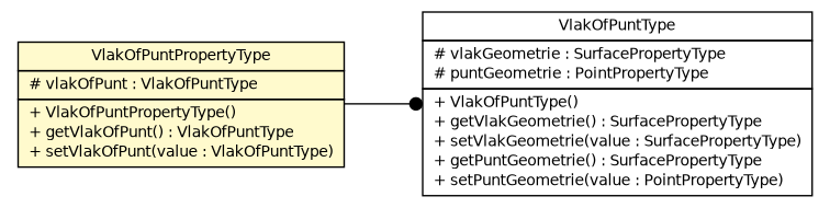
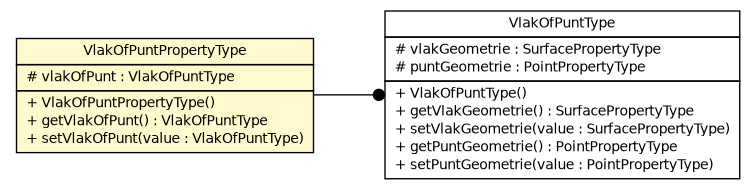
  digraph {
    nodesep=0.25
    ranksep=0.5
    rankdir=LR
    node [fontcolor=black fontname=Helvetica fontsize=10.0 shape=plaintext]
-   n1 [label=<<table title="nl.b3p.topnl.top100nl.VlakOfPuntType" border="0" cellborder="1" cellspacing="0" cellpadding="2" port="p" href="./VlakOfPuntType.html"> 		<tr><td><table border="0" cellspacing="0" cellpadding="1"> <tr><td align="center" balign="center"> VlakOfPuntType </td></tr> 		</table></td></tr> 		<tr><td><table border="0" cellspacing="0" cellpadding="1"> <tr><td align="left" balign="left"> # vlakGeometrie : SurfacePropertyType </td></tr> <tr><td align="left" balign="left"> # puntGeometrie : PointPropertyType </td></tr> 		</table></td></tr> 		<tr><td><table border="0" cellspacing="0" cellpadding="1"> <tr><td align="left" balign="left"> + VlakOfPuntType() </td></tr> <tr><td align="left" balign="left"> + getVlakGeometrie() : SurfacePropertyType </td></tr> <tr><td align="left" balign="left"> + setVlakGeometrie(value : SurfacePropertyType) </td></tr> <tr><td align="left" balign="left"> + getPuntGeometrie() : SurfacePropertyType </td></tr> <tr><td align="left" balign="left"> + setPuntGeometrie(value : PointPropertyType) </td></tr> 		</table></td></tr> 		</table>>]
+   n1 [label=<<table title="nl.b3p.topnl.top100nl.VlakOfPuntType" border="0" cellborder="1" cellspacing="0" cellpadding="2" port="p" href="./VlakOfPuntType.html"> 		<tr><td><table border="0" cellspacing="0" cellpadding="1"> <tr><td align="center" balign="center"> VlakOfPuntType </td></tr> 		</table></td></tr> 		<tr><td><table border="0" cellspacing="0" cellpadding="1"> <tr><td align="left" balign="left"> # vlakGeometrie : SurfacePropertyType </td></tr> <tr><td align="left" balign="left"> # puntGeometrie : PointPropertyType </td></tr> 		</table></td></tr> 		<tr><td><table border="0" cellspacing="0" cellpadding="1"> <tr><td align="left" balign="left"> + VlakOfPuntType() </td></tr> <tr><td align="left" balign="left"> + getVlakGeometrie() : SurfacePropertyType </td></tr> <tr><td align="left" balign="left"> + setVlakGeometrie(value : SurfacePropertyType) </td></tr> <tr><td align="left" balign="left"> + getPuntGeometrie() : PointPropertyType </td></tr> <tr><td align="left" balign="left"> + setPuntGeometrie(value : PointPropertyType) </td></tr> 		</table></td></tr> 		</table>>]
    n2 [label=<<table title="nl.b3p.topnl.top100nl.VlakOfPuntPropertyType" border="0" cellborder="1" cellspacing="0" cellpadding="2" port="p" bgcolor="lemonChiffon" href="./VlakOfPuntPropertyType.html"> 		<tr><td><table border="0" cellspacing="0" cellpadding="1"> <tr><td align="center" balign="center"> VlakOfPuntPropertyType </td></tr> 		</table></td></tr> 		<tr><td><table border="0" cellspacing="0" cellpadding="1"> <tr><td align="left" balign="left"> # vlakOfPunt : VlakOfPuntType </td></tr> 		</table></td></tr> 		<tr><td><table border="0" cellspacing="0" cellpadding="1"> <tr><td align="left" balign="left"> + VlakOfPuntPropertyType() </td></tr> <tr><td align="left" balign="left"> + getVlakOfPunt() : VlakOfPuntType </td></tr> <tr><td align="left" balign="left"> + setVlakOfPunt(value : VlakOfPuntType) </td></tr> 		</table></td></tr> 		</table>>]
    n2 -> n1 [arrowhead=dot color=black fontcolor=black fontname=Helvetica fontsize=10.0 headport=p labelfontname=Helvetica labelfontsize=10 tailport=p]
  }
